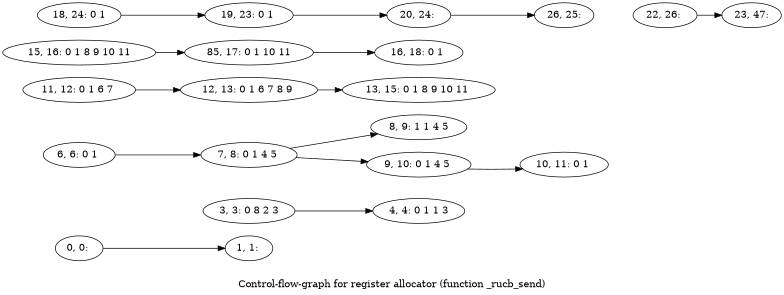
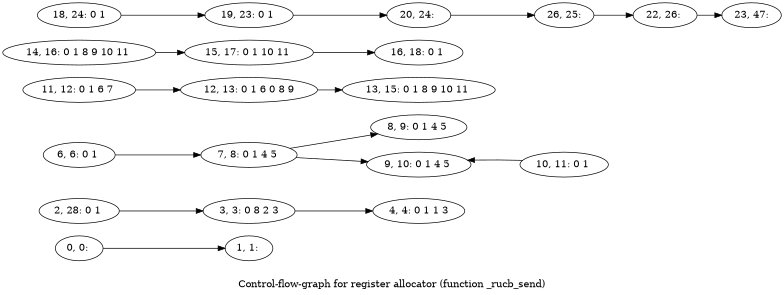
  digraph {
    label="Control-flow-graph for register allocator (function _rucb_send)"
    rankdir=LR
    n1 [label="0, 0: "]
    n2 [label="1, 1: "]
+   n3 [label="2, 28: 0 1 "]
    n4 [label="3, 3: 0 8 2 3"]
    n5 [label="4, 4: 0 1 1 3"]
    n6 [label="6, 6: 0 1 "]
    n7 [label="7, 8: 0 1 4 5 "]
-   n8 [label="8, 9: 1 1 4 5"]
+   n8 [label="8, 9: 0 1 4 5 "]
    n9 [label="9, 10: 0 1 4 5 "]
    n10 [label="10, 11: 0 1 "]
    n11 [label="11, 12: 0 1 6 7 "]
-   n12 [label="12, 13: 0 1 6 7 8 9 "]
+   n12 [label="12, 13: 0 1 6 0 8 9"]
    n13 [label="13, 15: 0 1 8 9 10 11 "]
-   n14 [label="15, 16: 0 1 8 9 10 11"]
-   n15 [label="85, 17: 0 1 10 11"]
+   n14 [label="14, 16: 0 1 8 9 10 11 "]
+   n15 [label="15, 17: 0 1 10 11 "]
    n16 [label="16, 18: 0 1 "]
    n17 [label="18, 24: 0 1"]
    n18 [label="19, 23: 0 1 "]
    n19 [label="20, 24: "]
    n20 [label="26, 25:"]
    n21 [label="22, 26: "]
    n22 [label="23, 47:"]
    n1 -> n2
+   n3 -> n4
    n4 -> n5
    n6 -> n7
    n7 -> n8
    n7 -> n9
-   n9 -> n10
+   n10 -> n9
    n11 -> n12
    n12 -> n13
    n14 -> n15
    n15 -> n16
    n17 -> n18
    n18 -> n19
    n19 -> n20
+   n20 -> n21
    n21 -> n22
  }
